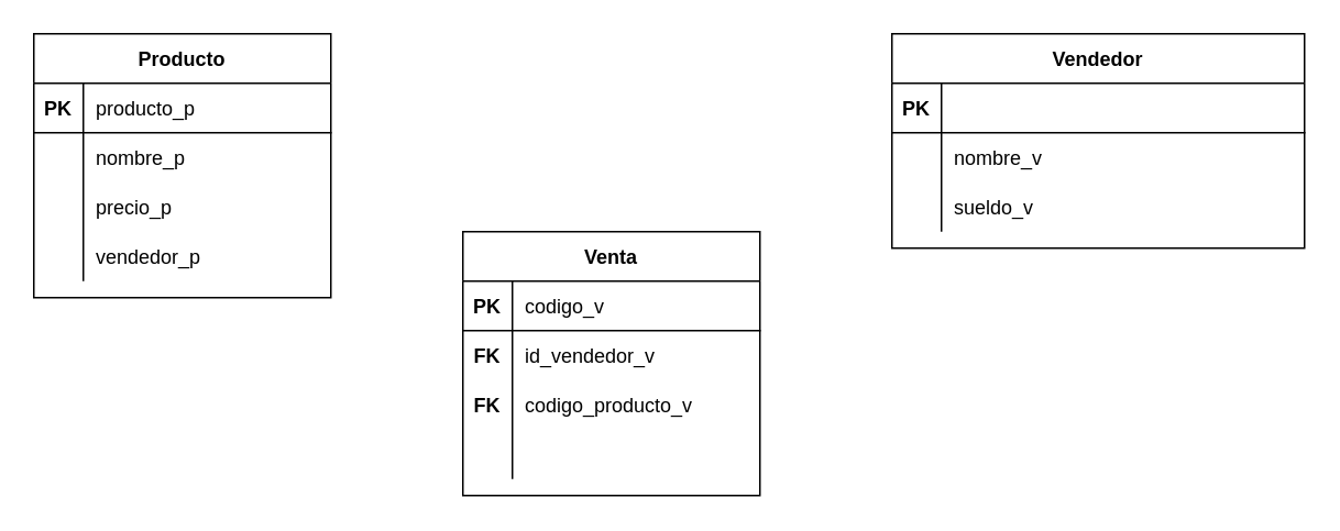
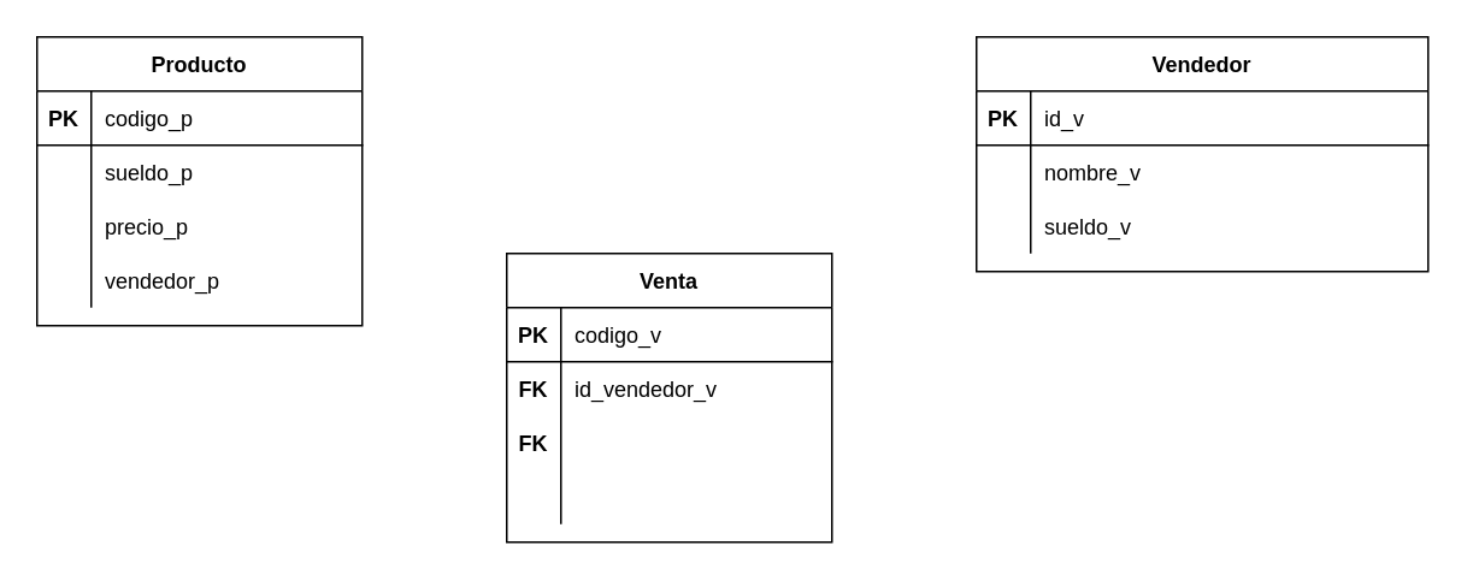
  <mxCell id="0" />
  <mxCell id="1" parent="0" />
  <mxCell id="2" value="Vendedor" style="shape=table;startSize=30;container=1;collapsible=1;childLayout=tableLayout;fixedRows=1;rowLines=0;fontStyle=1;align=center;resizeLast=1;" parent="1" vertex="1"><mxGeometry x="540" y="20" width="250" height="130" as="geometry" /></mxCell>
  <mxCell id="3" value="" style="shape=partialRectangle;collapsible=0;dropTarget=0;pointerEvents=0;fillColor=none;points=[[0,0.5],[1,0.5]];portConstraint=eastwest;top=0;left=0;right=0;bottom=1;" parent="2" vertex="1"><mxGeometry y="30" width="250" height="30" as="geometry" /></mxCell>
  <mxCell id="4" value="PK" style="shape=partialRectangle;overflow=hidden;connectable=0;fillColor=none;top=0;left=0;bottom=0;right=0;fontStyle=1;" parent="3" vertex="1"><mxGeometry width="30" height="30" as="geometry" /></mxCell>
+ <mxCell id="5" value="id_v" style="shape=partialRectangle;overflow=hidden;connectable=0;fillColor=none;top=0;left=0;bottom=0;right=0;align=left;spacingLeft=6;fontStyle=0;" parent="3" vertex="1"><mxGeometry x="30" width="220" height="30" as="geometry" /></mxCell>
  <mxCell id="6" value="" style="shape=partialRectangle;collapsible=0;dropTarget=0;pointerEvents=0;fillColor=none;points=[[0,0.5],[1,0.5]];portConstraint=eastwest;top=0;left=0;right=0;bottom=0;" parent="2" vertex="1"><mxGeometry y="60" width="250" height="30" as="geometry" /></mxCell>
  <mxCell id="7" value="" style="shape=partialRectangle;overflow=hidden;connectable=0;fillColor=none;top=0;left=0;bottom=0;right=0;" parent="6" vertex="1"><mxGeometry width="30" height="30" as="geometry" /></mxCell>
  <mxCell id="8" value="nombre_v" style="shape=partialRectangle;overflow=hidden;connectable=0;fillColor=none;top=0;left=0;bottom=0;right=0;align=left;spacingLeft=6;" parent="6" vertex="1"><mxGeometry x="30" width="220" height="30" as="geometry" /></mxCell>
  <mxCell id="9" value="" style="shape=partialRectangle;collapsible=0;dropTarget=0;pointerEvents=0;fillColor=none;points=[[0,0.5],[1,0.5]];portConstraint=eastwest;top=0;left=0;right=0;bottom=0;" parent="2" vertex="1"><mxGeometry y="90" width="250" height="30" as="geometry" /></mxCell>
  <mxCell id="10" value="" style="shape=partialRectangle;overflow=hidden;connectable=0;fillColor=none;top=0;left=0;bottom=0;right=0;" parent="9" vertex="1"><mxGeometry width="30" height="30" as="geometry" /></mxCell>
  <mxCell id="11" value="sueldo_v" style="shape=partialRectangle;overflow=hidden;connectable=0;fillColor=none;top=0;left=0;bottom=0;right=0;align=left;spacingLeft=6;" parent="9" vertex="1"><mxGeometry x="30" width="220" height="30" as="geometry" /></mxCell>
  <mxCell id="12" value="Venta" style="shape=table;startSize=30;container=1;collapsible=1;childLayout=tableLayout;fixedRows=1;rowLines=0;fontStyle=1;align=center;resizeLast=1;" parent="1" vertex="1"><mxGeometry x="280" y="140" width="180" height="160" as="geometry" /></mxCell>
  <mxCell id="13" value="" style="shape=partialRectangle;collapsible=0;dropTarget=0;pointerEvents=0;fillColor=none;top=0;left=0;bottom=1;right=0;points=[[0,0.5],[1,0.5]];portConstraint=eastwest;" parent="12" vertex="1"><mxGeometry y="30" width="180" height="30" as="geometry" /></mxCell>
  <mxCell id="14" value="PK" style="shape=partialRectangle;connectable=0;fillColor=none;top=0;left=0;bottom=0;right=0;fontStyle=1;overflow=hidden;" parent="13" vertex="1"><mxGeometry width="30" height="30" as="geometry" /></mxCell>
  <mxCell id="15" value="codigo_v" style="shape=partialRectangle;connectable=0;fillColor=none;top=0;left=0;bottom=0;right=0;align=left;spacingLeft=6;fontStyle=0;overflow=hidden;" parent="13" vertex="1"><mxGeometry x="30" width="150" height="30" as="geometry" /></mxCell>
  <mxCell id="16" value="" style="shape=partialRectangle;collapsible=0;dropTarget=0;pointerEvents=0;fillColor=none;top=0;left=0;bottom=0;right=0;points=[[0,0.5],[1,0.5]];portConstraint=eastwest;" parent="12" vertex="1"><mxGeometry y="60" width="180" height="30" as="geometry" /></mxCell>
  <mxCell id="17" value="FK" style="shape=partialRectangle;connectable=0;fillColor=none;top=0;left=0;bottom=0;right=0;editable=1;overflow=hidden;fontStyle=1" parent="16" vertex="1"><mxGeometry width="30" height="30" as="geometry" /></mxCell>
  <mxCell id="18" value="id_vendedor_v" style="shape=partialRectangle;connectable=0;fillColor=none;top=0;left=0;bottom=0;right=0;align=left;spacingLeft=6;overflow=hidden;" parent="16" vertex="1"><mxGeometry x="30" width="150" height="30" as="geometry" /></mxCell>
  <mxCell id="19" value="" style="shape=partialRectangle;collapsible=0;dropTarget=0;pointerEvents=0;fillColor=none;top=0;left=0;bottom=0;right=0;points=[[0,0.5],[1,0.5]];portConstraint=eastwest;" parent="12" vertex="1"><mxGeometry y="90" width="180" height="30" as="geometry" /></mxCell>
  <mxCell id="20" value="FK" style="shape=partialRectangle;connectable=0;fillColor=none;top=0;left=0;bottom=0;right=0;editable=1;overflow=hidden;fontStyle=1" parent="19" vertex="1"><mxGeometry width="30" height="30" as="geometry" /></mxCell>
- <mxCell id="21" value="codigo_producto_v" style="shape=partialRectangle;connectable=0;fillColor=none;top=0;left=0;bottom=0;right=0;align=left;spacingLeft=6;overflow=hidden;" parent="19" vertex="1"><mxGeometry x="30" width="150" height="30" as="geometry" /></mxCell>
  <mxCell id="22" value="" style="shape=partialRectangle;collapsible=0;dropTarget=0;pointerEvents=0;fillColor=none;top=0;left=0;bottom=0;right=0;points=[[0,0.5],[1,0.5]];portConstraint=eastwest;" parent="12" vertex="1"><mxGeometry y="120" width="180" height="30" as="geometry" /></mxCell>
  <mxCell id="23" value="" style="shape=partialRectangle;connectable=0;fillColor=none;top=0;left=0;bottom=0;right=0;editable=1;overflow=hidden;" parent="22" vertex="1"><mxGeometry width="30" height="30" as="geometry" /></mxCell>
  <mxCell id="24" value="" style="shape=partialRectangle;connectable=0;fillColor=none;top=0;left=0;bottom=0;right=0;align=left;spacingLeft=6;overflow=hidden;" parent="22" vertex="1"><mxGeometry x="30" width="150" height="30" as="geometry" /></mxCell>
  <mxCell id="25" value="Producto" style="shape=table;startSize=30;container=1;collapsible=1;childLayout=tableLayout;fixedRows=1;rowLines=0;fontStyle=1;align=center;resizeLast=1;" parent="1" vertex="1"><mxGeometry x="20" y="20" width="180" height="160" as="geometry" /></mxCell>
  <mxCell id="26" value="" style="shape=partialRectangle;collapsible=0;dropTarget=0;pointerEvents=0;fillColor=none;top=0;left=0;bottom=1;right=0;points=[[0,0.5],[1,0.5]];portConstraint=eastwest;" parent="25" vertex="1"><mxGeometry y="30" width="180" height="30" as="geometry" /></mxCell>
  <mxCell id="27" value="PK" style="shape=partialRectangle;connectable=0;fillColor=none;top=0;left=0;bottom=0;right=0;fontStyle=1;overflow=hidden;" parent="26" vertex="1"><mxGeometry width="30" height="30" as="geometry" /></mxCell>
- <mxCell id="28" value="producto_p" style="shape=partialRectangle;connectable=0;fillColor=none;top=0;left=0;bottom=0;right=0;align=left;spacingLeft=6;fontStyle=0;overflow=hidden;" parent="26" vertex="1"><mxGeometry x="30" width="150" height="30" as="geometry" /></mxCell>
+ <mxCell id="28" value="codigo_p" style="shape=partialRectangle;connectable=0;fillColor=none;top=0;left=0;bottom=0;right=0;align=left;spacingLeft=6;fontStyle=0;overflow=hidden;" parent="26" vertex="1"><mxGeometry x="30" width="150" height="30" as="geometry" /></mxCell>
  <mxCell id="29" value="" style="shape=partialRectangle;collapsible=0;dropTarget=0;pointerEvents=0;fillColor=none;top=0;left=0;bottom=0;right=0;points=[[0,0.5],[1,0.5]];portConstraint=eastwest;" parent="25" vertex="1"><mxGeometry y="60" width="180" height="30" as="geometry" /></mxCell>
  <mxCell id="30" value="" style="shape=partialRectangle;connectable=0;fillColor=none;top=0;left=0;bottom=0;right=0;editable=1;overflow=hidden;" parent="29" vertex="1"><mxGeometry width="30" height="30" as="geometry" /></mxCell>
- <mxCell id="31" value="nombre_p" style="shape=partialRectangle;connectable=0;fillColor=none;top=0;left=0;bottom=0;right=0;align=left;spacingLeft=6;overflow=hidden;" parent="29" vertex="1"><mxGeometry x="30" width="150" height="30" as="geometry" /></mxCell>
+ <mxCell id="31" value="sueldo_p" style="shape=partialRectangle;connectable=0;fillColor=none;top=0;left=0;bottom=0;right=0;align=left;spacingLeft=6;overflow=hidden;" parent="29" vertex="1"><mxGeometry x="30" width="150" height="30" as="geometry" /></mxCell>
  <mxCell id="32" value="" style="shape=partialRectangle;collapsible=0;dropTarget=0;pointerEvents=0;fillColor=none;top=0;left=0;bottom=0;right=0;points=[[0,0.5],[1,0.5]];portConstraint=eastwest;" parent="25" vertex="1"><mxGeometry y="90" width="180" height="30" as="geometry" /></mxCell>
  <mxCell id="33" value="" style="shape=partialRectangle;connectable=0;fillColor=none;top=0;left=0;bottom=0;right=0;editable=1;overflow=hidden;" parent="32" vertex="1"><mxGeometry width="30" height="30" as="geometry" /></mxCell>
  <mxCell id="34" value="precio_p" style="shape=partialRectangle;connectable=0;fillColor=none;top=0;left=0;bottom=0;right=0;align=left;spacingLeft=6;overflow=hidden;" parent="32" vertex="1"><mxGeometry x="30" width="150" height="30" as="geometry" /></mxCell>
  <mxCell id="35" value="" style="shape=partialRectangle;collapsible=0;dropTarget=0;pointerEvents=0;fillColor=none;top=0;left=0;bottom=0;right=0;points=[[0,0.5],[1,0.5]];portConstraint=eastwest;" parent="25" vertex="1"><mxGeometry y="120" width="180" height="30" as="geometry" /></mxCell>
  <mxCell id="36" value="" style="shape=partialRectangle;connectable=0;fillColor=none;top=0;left=0;bottom=0;right=0;editable=1;overflow=hidden;" parent="35" vertex="1"><mxGeometry width="30" height="30" as="geometry" /></mxCell>
  <mxCell id="37" value="vendedor_p" style="shape=partialRectangle;connectable=0;fillColor=none;top=0;left=0;bottom=0;right=0;align=left;spacingLeft=6;overflow=hidden;" parent="35" vertex="1"><mxGeometry x="30" width="150" height="30" as="geometry" /></mxCell>
